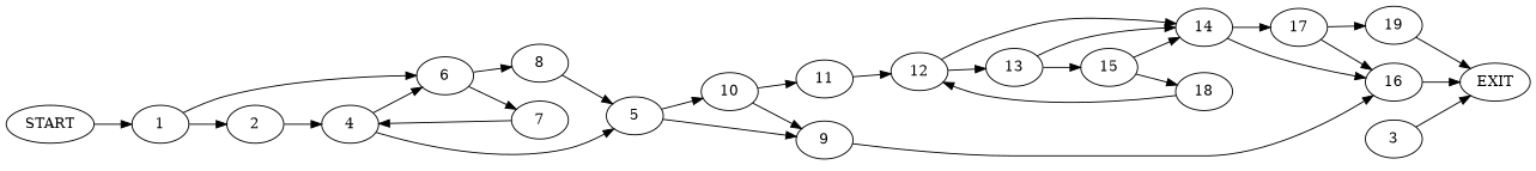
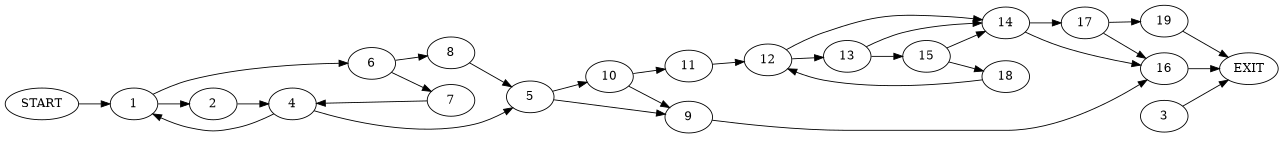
  digraph {
    rankdir=LR
    n1 [label=START]
    1
    2
    6
    n5 [label=EXIT]
    4
    3
    5
    9
    10
    7
    8
    16
    11
    12
    13
    14
    15
    17
    18
    19
    n1 -> 1
    1 -> 2
    1 -> 6
    2 -> 4
    6 -> 7
    6 -> 8
-   4 -> 6
+   4 -> 1
    4 -> 5
    3 -> n5
    5 -> 9
    5 -> 10
    9 -> 16
    10 -> 9
    10 -> 11
    7 -> 4
    8 -> 5
    16 -> n5
    11 -> 12
    12 -> 13
    12 -> 14
    13 -> 14
    13 -> 15
    14 -> 16
    14 -> 17
    15 -> 14
    15 -> 18
    17 -> 16
    17 -> 19
    18 -> 12
    19 -> n5
  }
